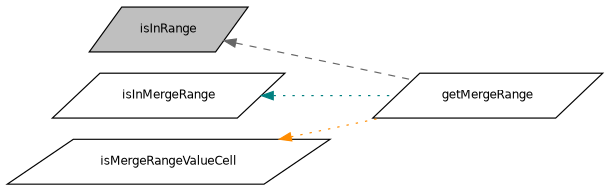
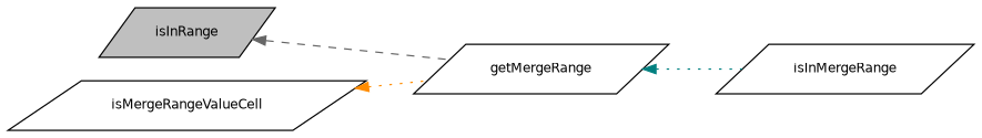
  digraph {
    rankdir=LR
    node [color=black fillcolor=white fontname=Helvetica fontsize=10 shape=parallelogram style=filled]
    edge [dir=back fontname=Helvetica fontsize=10 labelfontname=Helvetica labelfontsize=10 style=dotted]
    n1 [fillcolor=grey75 fontcolor=black height=0.2 label=isInRange width=0.4]
    n2 [height=0.2 label=getMergeRange width=0.4]
    n3 [height=0.2 label=isInMergeRange width=0.4]
    n4 [height=0.2 label=isMergeRangeValueCell width=0.4]
    n1 -> n2 [color=gray40 style=dashed]
-   n3 -> n2 [color=teal]
+   n2 -> n3 [color=teal]
    n4 -> n2 [color=darkorange]
  }
